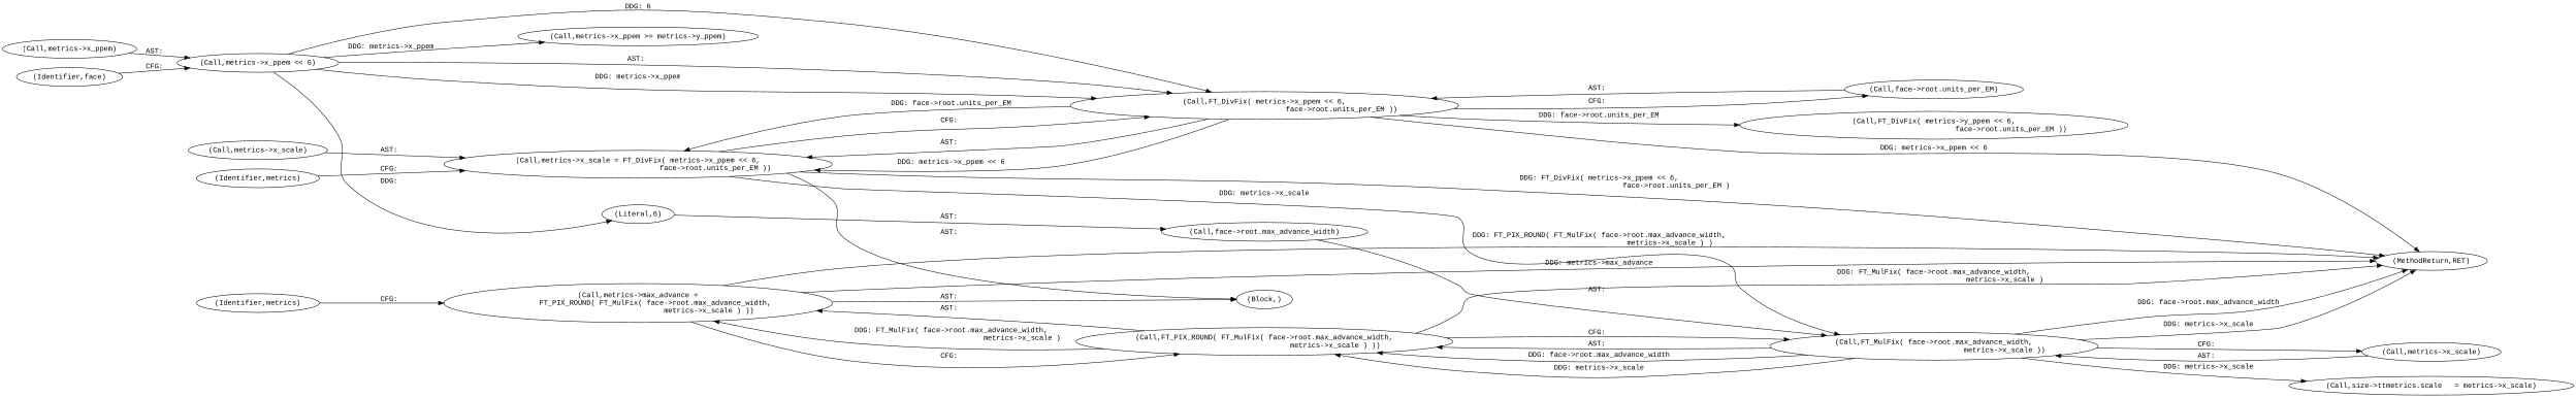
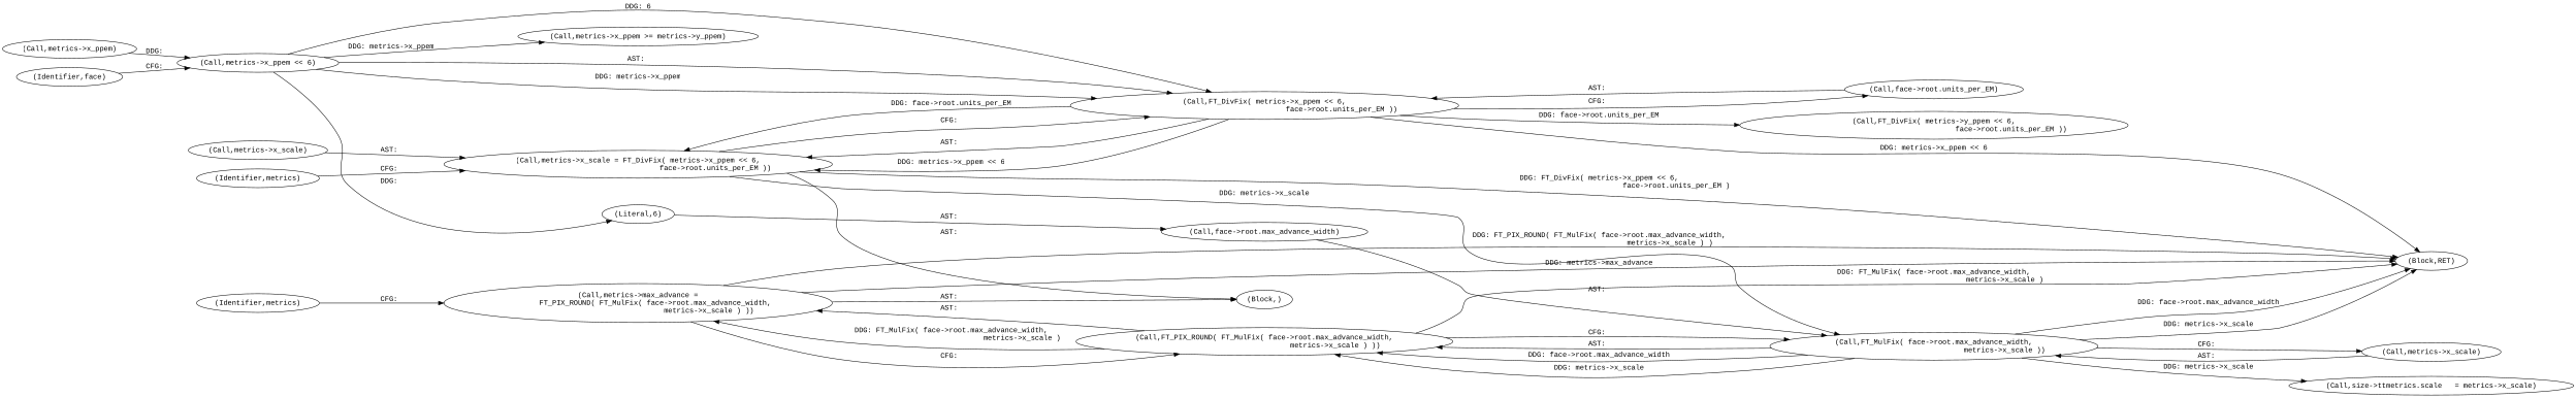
  digraph {
    fontname="Liberation Mono"
    rankdir=LR
    node [fontname="Liberation Mono"]
    edge [fontname="Liberation Mono"]
    n1 [label="(Call,metrics->max_advance =\n        FT_PIX_ROUND( FT_MulFix( face->root.max_advance_width,\n                                 metrics->x_scale ) ))"]
    n2 [label="(Call,FT_PIX_ROUND( FT_MulFix( face->root.max_advance_width,\n                                 metrics->x_scale ) ))"]
-   n3 [label="(MethodReturn,RET)"]
+   n3 [label="(Block,RET)"]
    n4 [label="(Block,)"]
    n5 [label="(Call,FT_MulFix( face->root.max_advance_width,\n                                 metrics->x_scale ))"]
    n6 [label="(Call,size->ttmetrics.scale   = metrics->x_scale)"]
    n7 [label="(Call,metrics->x_scale)"]
    n8 [label="(Call,metrics->x_scale = FT_DivFix( metrics->x_ppem << 6,\n                                    face->root.units_per_EM ))"]
    n9 [label="(Call,FT_DivFix( metrics->x_ppem << 6,\n                                    face->root.units_per_EM ))"]
    n10 [label="(Call,face->root.units_per_EM)"]
    n11 [label="(Call,FT_DivFix( metrics->y_ppem << 6,\n                                    face->root.units_per_EM ))"]
    n12 [label="(Call,metrics->x_ppem << 6)"]
    n13 [label="(Call,metrics->x_ppem >= metrics->y_ppem)"]
    n14 [label="(Literal,6)"]
    n15 [label="(Call,face->root.max_advance_width)"]
    n16 [label="(Call,metrics->x_ppem)"]
    n17 [label="(Call,metrics->x_scale)"]
    n18 [label="(Identifier,metrics)"]
    n19 [label="(Identifier,face)"]
    n20 [label="(Identifier,metrics)"]
    n1 -> n2 [label="CFG: "]
    n1 -> n3 [label="DDG: FT_PIX_ROUND( FT_MulFix( face->root.max_advance_width,\n                                 metrics->x_scale ) )"]
    n1 -> n3 [label="DDG: metrics->max_advance"]
    n1 -> n4 [label="AST: "]
    n2 -> n1 [label="AST: "]
    n2 -> n1 [label="DDG: FT_MulFix( face->root.max_advance_width,\n                                 metrics->x_scale )"]
    n2 -> n3 [label="DDG: FT_MulFix( face->root.max_advance_width,\n                                 metrics->x_scale )"]
    n2 -> n5 [label="CFG: "]
    n5 -> n2 [label="AST: "]
    n5 -> n2 [label="DDG: face->root.max_advance_width"]
    n5 -> n2 [label="DDG: metrics->x_scale"]
    n5 -> n3 [label="DDG: face->root.max_advance_width"]
    n5 -> n3 [label="DDG: metrics->x_scale"]
    n5 -> n6 [label="DDG: metrics->x_scale"]
    n5 -> n7 [label="CFG: "]
    n7 -> n5 [label="AST: "]
    n8 -> n3 [label="DDG: FT_DivFix( metrics->x_ppem << 6,\n                                    face->root.units_per_EM )"]
    n8 -> n4 [label="AST: "]
    n8 -> n5 [label="DDG: metrics->x_scale"]
    n8 -> n9 [label="CFG: "]
    n9 -> n3 [label="DDG: metrics->x_ppem << 6"]
    n9 -> n8 [label="AST: "]
    n9 -> n8 [label="DDG: metrics->x_ppem << 6"]
    n9 -> n8 [label="DDG: face->root.units_per_EM"]
    n9 -> n10 [label="CFG: "]
    n9 -> n11 [label="DDG: face->root.units_per_EM"]
    n10 -> n9 [label="AST: "]
    n12 -> n9 [label="AST: "]
    n12 -> n9 [label="DDG: metrics->x_ppem"]
    n12 -> n9 [label="DDG: 6"]
    n12 -> n13 [label="DDG: metrics->x_ppem"]
    n12 -> n14 [label="DDG: "]
    n14 -> n15 [label="AST: "]
    n15 -> n5 [label="AST: "]
-   n16 -> n12 [label="AST: "]
+   n16 -> n12 [label="DDG: "]
    n17 -> n8 [label="AST: "]
    n18 -> n8 [label="CFG: "]
    n19 -> n12 [label="CFG: "]
    n20 -> n1 [label="CFG: "]
  }
